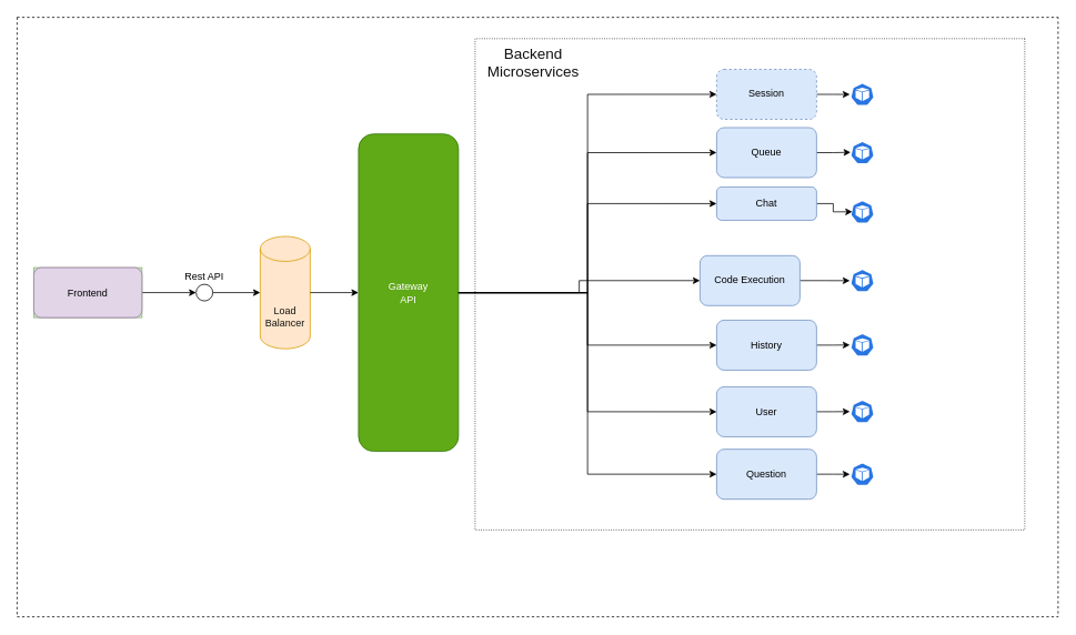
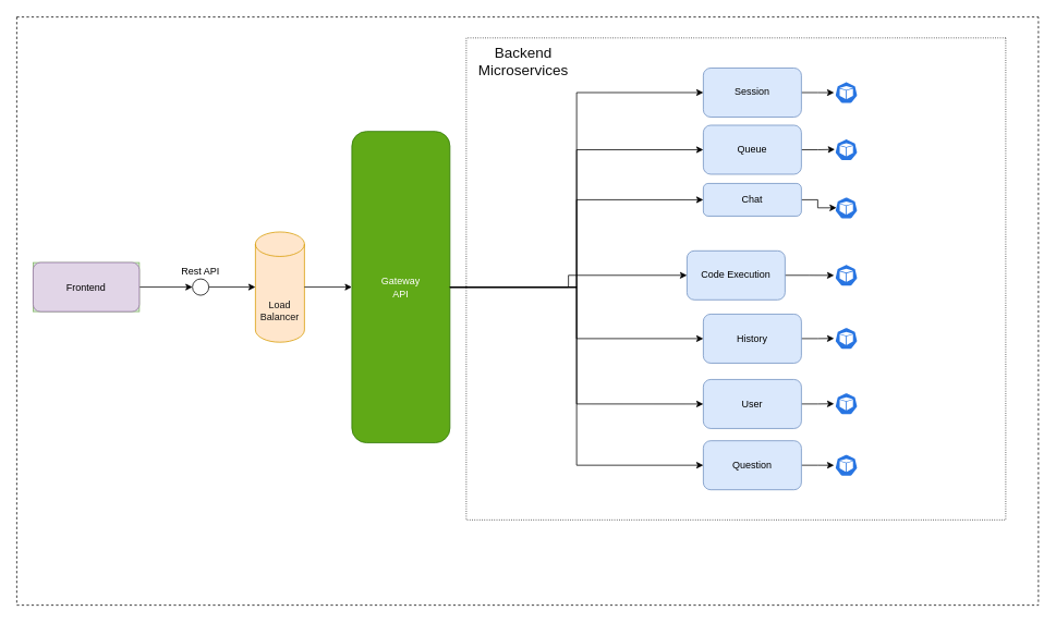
  <mxCell id="0" />
  <mxCell id="1" parent="0" />
  <mxCell id="2" value="" style="swimlane;startSize=0;dashed=1;" vertex="1" parent="1"><mxGeometry x="20" y="20" width="1250" height="720" as="geometry" /></mxCell>
  <mxCell id="3" style="edgeStyle=orthogonalEdgeStyle;rounded=0;orthogonalLoop=1;jettySize=auto;html=1;entryX=0.102;entryY=0.494;entryDx=0;entryDy=0;entryPerimeter=0;fontFamily=Helvetica;fontSize=12;fontColor=#ffffff;" edge="1" parent="2" source="4" target="41"><mxGeometry relative="1" as="geometry" /></mxCell>
  <mxCell id="4" value="Chat" style="rounded=1;whiteSpace=wrap;html=1;fillColor=#dae8fc;strokeColor=#6c8ebf;" vertex="1" parent="2"><mxGeometry x="840" y="203.74" width="120" height="40" as="geometry" /></mxCell>
  <mxCell id="5" value="" style="edgeStyle=orthogonalEdgeStyle;rounded=0;orthogonalLoop=1;jettySize=auto;html=1;fontFamily=Helvetica;fontSize=12;fontColor=#ffffff;" edge="1" parent="2" source="6" target="42"><mxGeometry relative="1" as="geometry" /></mxCell>
  <mxCell id="6" value="Code Execution" style="rounded=1;whiteSpace=wrap;html=1;fillColor=#dae8fc;strokeColor=#6c8ebf;" vertex="1" parent="2"><mxGeometry x="820" y="286.24" width="120" height="60" as="geometry" /></mxCell>
  <mxCell id="7" value="" style="edgeStyle=orthogonalEdgeStyle;rounded=0;orthogonalLoop=1;jettySize=auto;html=1;fontFamily=Helvetica;fontSize=12;fontColor=#ffffff;" edge="1" parent="2" source="8" target="43"><mxGeometry relative="1" as="geometry" /></mxCell>
  <mxCell id="8" value="History" style="rounded=1;whiteSpace=wrap;html=1;fillColor=#dae8fc;strokeColor=#6c8ebf;" vertex="1" parent="2"><mxGeometry x="840" y="363.74" width="120" height="60" as="geometry" /></mxCell>
  <mxCell id="9" value="" style="edgeStyle=orthogonalEdgeStyle;rounded=0;orthogonalLoop=1;jettySize=auto;html=1;fontFamily=Helvetica;fontSize=12;fontColor=#ffffff;" edge="1" parent="2" source="10" target="44"><mxGeometry relative="1" as="geometry" /></mxCell>
  <mxCell id="10" value="User" style="rounded=1;whiteSpace=wrap;html=1;fillColor=#dae8fc;strokeColor=#6c8ebf;" vertex="1" parent="2"><mxGeometry x="840" y="443.74" width="120" height="60" as="geometry" /></mxCell>
  <mxCell id="11" style="edgeStyle=orthogonalEdgeStyle;rounded=0;orthogonalLoop=1;jettySize=auto;html=1;fontFamily=Helvetica;fontSize=12;fontColor=#ffffff;" edge="1" parent="2" source="12" target="39"><mxGeometry relative="1" as="geometry" /></mxCell>
- <mxCell id="12" value="Session" style="rounded=1;whiteSpace=wrap;html=1;fillColor=#dae8fc;strokeColor=#6c8ebf;dashed=1;" vertex="1" parent="2"><mxGeometry x="840" y="62.49" width="120" height="60" as="geometry" /></mxCell>
+ <mxCell id="12" value="Session" style="rounded=1;whiteSpace=wrap;html=1;fillColor=#dae8fc;strokeColor=#6c8ebf;" vertex="1" parent="2"><mxGeometry x="840" y="62.49" width="120" height="60" as="geometry" /></mxCell>
  <mxCell id="13" value="" style="edgeStyle=orthogonalEdgeStyle;rounded=0;orthogonalLoop=1;jettySize=auto;html=1;fontFamily=Helvetica;fontSize=12;fontColor=#ffffff;" edge="1" parent="2" source="14" target="45"><mxGeometry relative="1" as="geometry" /></mxCell>
  <mxCell id="14" value="Question" style="rounded=1;whiteSpace=wrap;html=1;fillColor=#dae8fc;strokeColor=#6c8ebf;" vertex="1" parent="2"><mxGeometry x="840" y="518.74" width="120" height="60" as="geometry" /></mxCell>
  <mxCell id="15" value="" style="endArrow=classic;html=1;rounded=0;exitX=1;exitY=0.5;exitDx=0;exitDy=0;entryX=0;entryY=0.5;entryDx=0;entryDy=0;" edge="1" parent="2" target="17"><mxGeometry width="50" height="50" relative="1" as="geometry"><mxPoint x="140" y="330.62" as="sourcePoint" /><mxPoint x="190" y="330.62" as="targetPoint" /></mxGeometry></mxCell>
  <mxCell id="16" value="" style="group" vertex="1" connectable="0" parent="2"><mxGeometry x="200" y="300.62" width="50" height="40" as="geometry" /></mxCell>
  <mxCell id="17" value="" style="ellipse;whiteSpace=wrap;html=1;aspect=fixed;" vertex="1" parent="16"><mxGeometry x="15" y="20" width="20" height="20" as="geometry" /></mxCell>
  <mxCell id="18" value="Rest API" style="text;strokeColor=none;align=center;fillColor=none;html=1;verticalAlign=middle;whiteSpace=wrap;rounded=0;" vertex="1" parent="16"><mxGeometry width="50" height="20" as="geometry" /></mxCell>
  <mxCell id="19" value="" style="shape=cylinder3;whiteSpace=wrap;html=1;boundedLbl=1;backgroundOutline=1;size=15;rounded=1;fontFamily=Helvetica;fontSize=12;fillColor=#ffe6cc;strokeColor=#d79b00;" vertex="1" parent="2"><mxGeometry x="292" y="263.12" width="60" height="135" as="geometry" /></mxCell>
  <mxCell id="20" value="" style="shape=image;imageAspect=0;aspect=fixed;verticalLabelPosition=bottom;verticalAlign=top;rounded=1;strokeColor=#2D7600;fontFamily=Helvetica;fontSize=12;fontColor=#ffffff;fillColor=#60a917;html=1;image=https://cdn-icons-png.flaticon.com/512/5880/5880629.png;" vertex="1" parent="2"><mxGeometry x="304" y="302.62" width="36" height="36" as="geometry" /></mxCell>
  <mxCell id="21" value="Load Balancer" style="text;strokeColor=none;align=center;fillColor=none;html=1;verticalAlign=middle;whiteSpace=wrap;rounded=0;fontSize=12;fontFamily=Helvetica;fontColor=#141414;" vertex="1" parent="2"><mxGeometry x="287" y="345" width="70" height="30" as="geometry" /></mxCell>
  <mxCell id="22" value="" style="endArrow=classic;html=1;rounded=0;fontFamily=Helvetica;fontSize=12;fontColor=#ffffff;exitX=1;exitY=0.5;exitDx=0;exitDy=0;entryX=0;entryY=0.5;entryDx=0;entryDy=0;entryPerimeter=0;" edge="1" parent="2" source="17" target="19"><mxGeometry width="50" height="50" relative="1" as="geometry"><mxPoint x="400" y="355.62" as="sourcePoint" /><mxPoint x="450" y="305.62" as="targetPoint" /></mxGeometry></mxCell>
  <mxCell id="23" value="" style="group;fillColor=#d5e8d4;strokeColor=#82b366;" vertex="1" connectable="0" parent="2"><mxGeometry x="20" y="300.62" width="130" height="60" as="geometry" /></mxCell>
  <mxCell id="24" value="Frontend" style="rounded=1;whiteSpace=wrap;html=1;fillColor=#e1d5e7;strokeColor=#9673a6;" vertex="1" parent="23"><mxGeometry width="130" height="60" as="geometry" /></mxCell>
  <mxCell id="25" value="" style="shape=image;imageAspect=0;aspect=fixed;verticalLabelPosition=bottom;verticalAlign=top;image=https://styles.redditmedia.com/t5_2su6s/styles/communityIcon_4g1uo0kd87c61.png;" vertex="1" parent="23"><mxGeometry x="4" y="14.5" width="31" height="31" as="geometry" /></mxCell>
  <mxCell id="26" value="" style="endArrow=classic;html=1;rounded=0;fontFamily=Helvetica;fontSize=12;fontColor=#ffffff;exitX=1;exitY=0.5;exitDx=0;exitDy=0;exitPerimeter=0;entryX=0;entryY=0.5;entryDx=0;entryDy=0;" edge="1" parent="2" source="19" target="28"><mxGeometry width="50" height="50" relative="1" as="geometry"><mxPoint x="460" y="365.62" as="sourcePoint" /><mxPoint x="510" y="315.62" as="targetPoint" /></mxGeometry></mxCell>
  <mxCell id="27" value="" style="group" vertex="1" connectable="0" parent="2"><mxGeometry x="410" y="140" width="120" height="381.25" as="geometry" /></mxCell>
  <mxCell id="28" value="Gateway&lt;br&gt;API" style="rounded=1;whiteSpace=wrap;html=1;fillColor=#60a917;strokeColor=#2D7600;fontColor=#ffffff;" vertex="1" parent="27"><mxGeometry width="120" height="381.25" as="geometry" /></mxCell>
  <mxCell id="29" value="" style="shape=image;imageAspect=0;aspect=fixed;verticalLabelPosition=bottom;verticalAlign=top;image=https://techannotation.files.wordpress.com/2019/12/nginx-logo.png;" vertex="1" parent="27"><mxGeometry x="40" y="131.25" width="40" height="40" as="geometry" /></mxCell>
  <mxCell id="30" style="edgeStyle=orthogonalEdgeStyle;rounded=0;orthogonalLoop=1;jettySize=auto;html=1;entryX=0;entryY=0.5;entryDx=0;entryDy=0;fontFamily=Helvetica;fontSize=12;fontColor=#ffffff;" edge="1" parent="2" source="28" target="12"><mxGeometry relative="1" as="geometry" /></mxCell>
  <mxCell id="31" style="edgeStyle=orthogonalEdgeStyle;rounded=0;orthogonalLoop=1;jettySize=auto;html=1;entryX=0;entryY=0.5;entryDx=0;entryDy=0;fontFamily=Helvetica;fontSize=12;fontColor=#ffffff;" edge="1" parent="2" source="28" target="47"><mxGeometry relative="1" as="geometry" /></mxCell>
  <mxCell id="32" style="edgeStyle=orthogonalEdgeStyle;rounded=0;orthogonalLoop=1;jettySize=auto;html=1;entryX=0;entryY=0.5;entryDx=0;entryDy=0;fontFamily=Helvetica;fontSize=12;fontColor=#ffffff;" edge="1" parent="2" source="28" target="4"><mxGeometry relative="1" as="geometry" /></mxCell>
  <mxCell id="33" style="edgeStyle=orthogonalEdgeStyle;rounded=0;orthogonalLoop=1;jettySize=auto;html=1;fontFamily=Helvetica;fontSize=12;fontColor=#ffffff;" edge="1" parent="2" source="28" target="6"><mxGeometry relative="1" as="geometry" /></mxCell>
  <mxCell id="34" style="edgeStyle=orthogonalEdgeStyle;rounded=0;orthogonalLoop=1;jettySize=auto;html=1;fontFamily=Helvetica;fontSize=12;fontColor=#ffffff;" edge="1" parent="2" source="28" target="8"><mxGeometry relative="1" as="geometry" /></mxCell>
  <mxCell id="35" style="edgeStyle=orthogonalEdgeStyle;rounded=0;orthogonalLoop=1;jettySize=auto;html=1;entryX=0;entryY=0.5;entryDx=0;entryDy=0;fontFamily=Helvetica;fontSize=12;fontColor=#ffffff;" edge="1" parent="2" source="28" target="10"><mxGeometry relative="1" as="geometry" /></mxCell>
  <mxCell id="36" style="edgeStyle=orthogonalEdgeStyle;rounded=0;orthogonalLoop=1;jettySize=auto;html=1;fontFamily=Helvetica;fontSize=12;fontColor=#ffffff;" edge="1" parent="2" source="28" target="14"><mxGeometry relative="1" as="geometry" /></mxCell>
  <mxCell id="37" value="" style="swimlane;startSize=0;rounded=1;fontFamily=Helvetica;fontSize=12;html=1;strokeColor=default;dashed=1;dashPattern=1 2;" vertex="1" parent="2"><mxGeometry x="550" y="25.62" width="660" height="590" as="geometry" /></mxCell>
  <mxCell id="38" value="" style="shape=image;imageAspect=0;aspect=fixed;verticalLabelPosition=bottom;verticalAlign=top;rounded=1;strokeColor=#2D7600;fontFamily=Helvetica;fontSize=12;fontColor=#ffffff;fillColor=#60a917;html=1;image=https://miro.medium.com/v2/resize:fit:600/1*Xyrmr3lIfdwwH638Iv0LzQ.png;" vertex="1" parent="37"><mxGeometry x="550" y="4.38" width="100" height="50" as="geometry" /></mxCell>
  <mxCell id="39" value="" style="sketch=0;html=1;dashed=0;whitespace=wrap;fillColor=#2875E2;strokeColor=#ffffff;points=[[0.005,0.63,0],[0.1,0.2,0],[0.9,0.2,0],[0.5,0,0],[0.995,0.63,0],[0.72,0.99,0],[0.5,1,0],[0.28,0.99,0]];verticalLabelPosition=bottom;align=center;verticalAlign=top;shape=mxgraph.kubernetes.icon;prIcon=pod;rounded=1;fontFamily=Helvetica;fontSize=12;fontColor=#ffffff;" vertex="1" parent="37"><mxGeometry x="450" y="53.44" width="30" height="26.87" as="geometry" /></mxCell>
  <mxCell id="40" value="" style="sketch=0;html=1;dashed=0;whitespace=wrap;fillColor=#2875E2;strokeColor=#ffffff;points=[[0.005,0.63,0],[0.1,0.2,0],[0.9,0.2,0],[0.5,0,0],[0.995,0.63,0],[0.72,0.99,0],[0.5,1,0],[0.28,0.99,0]];verticalLabelPosition=bottom;align=center;verticalAlign=top;shape=mxgraph.kubernetes.icon;prIcon=pod;rounded=1;fontFamily=Helvetica;fontSize=12;fontColor=#ffffff;" vertex="1" parent="37"><mxGeometry x="450" y="123.44" width="30" height="26.87" as="geometry" /></mxCell>
  <mxCell id="41" value="" style="sketch=0;html=1;dashed=0;whitespace=wrap;fillColor=#2875E2;strokeColor=#ffffff;points=[[0.005,0.63,0],[0.1,0.2,0],[0.9,0.2,0],[0.5,0,0],[0.995,0.63,0],[0.72,0.99,0],[0.5,1,0],[0.28,0.99,0]];verticalLabelPosition=bottom;align=center;verticalAlign=top;shape=mxgraph.kubernetes.icon;prIcon=pod;rounded=1;fontFamily=Helvetica;fontSize=12;fontColor=#ffffff;" vertex="1" parent="37"><mxGeometry x="450" y="194.69" width="30" height="26.87" as="geometry" /></mxCell>
  <mxCell id="42" value="" style="sketch=0;html=1;dashed=0;whitespace=wrap;fillColor=#2875E2;strokeColor=#ffffff;points=[[0.005,0.63,0],[0.1,0.2,0],[0.9,0.2,0],[0.5,0,0],[0.995,0.63,0],[0.72,0.99,0],[0.5,1,0],[0.28,0.99,0]];verticalLabelPosition=bottom;align=center;verticalAlign=top;shape=mxgraph.kubernetes.icon;prIcon=pod;rounded=1;fontFamily=Helvetica;fontSize=12;fontColor=#ffffff;" vertex="1" parent="37"><mxGeometry x="450" y="277.19" width="30" height="26.87" as="geometry" /></mxCell>
  <mxCell id="43" value="" style="sketch=0;html=1;dashed=0;whitespace=wrap;fillColor=#2875E2;strokeColor=#ffffff;points=[[0.005,0.63,0],[0.1,0.2,0],[0.9,0.2,0],[0.5,0,0],[0.995,0.63,0],[0.72,0.99,0],[0.5,1,0],[0.28,0.99,0]];verticalLabelPosition=bottom;align=center;verticalAlign=top;shape=mxgraph.kubernetes.icon;prIcon=pod;rounded=1;fontFamily=Helvetica;fontSize=12;fontColor=#ffffff;" vertex="1" parent="37"><mxGeometry x="450" y="354.38" width="30" height="26.87" as="geometry" /></mxCell>
  <mxCell id="44" value="" style="sketch=0;html=1;dashed=0;whitespace=wrap;fillColor=#2875E2;strokeColor=#ffffff;points=[[0.005,0.63,0],[0.1,0.2,0],[0.9,0.2,0],[0.5,0,0],[0.995,0.63,0],[0.72,0.99,0],[0.5,1,0],[0.28,0.99,0]];verticalLabelPosition=bottom;align=center;verticalAlign=top;shape=mxgraph.kubernetes.icon;prIcon=pod;rounded=1;fontFamily=Helvetica;fontSize=12;fontColor=#ffffff;" vertex="1" parent="37"><mxGeometry x="450" y="434.38" width="30" height="26.87" as="geometry" /></mxCell>
  <mxCell id="45" value="" style="sketch=0;html=1;dashed=0;whitespace=wrap;fillColor=#2875E2;strokeColor=#ffffff;points=[[0.005,0.63,0],[0.1,0.2,0],[0.9,0.2,0],[0.5,0,0],[0.995,0.63,0],[0.72,0.99,0],[0.5,1,0],[0.28,0.99,0]];verticalLabelPosition=bottom;align=center;verticalAlign=top;shape=mxgraph.kubernetes.icon;prIcon=pod;rounded=1;fontFamily=Helvetica;fontSize=12;fontColor=#ffffff;" vertex="1" parent="37"><mxGeometry x="450" y="509.69" width="30" height="26.87" as="geometry" /></mxCell>
  <mxCell id="46" style="edgeStyle=orthogonalEdgeStyle;rounded=0;orthogonalLoop=1;jettySize=auto;html=1;entryX=0.033;entryY=0.485;entryDx=0;entryDy=0;entryPerimeter=0;fontFamily=Helvetica;fontSize=12;fontColor=#ffffff;" edge="1" parent="37" source="47" target="40"><mxGeometry relative="1" as="geometry" /></mxCell>
  <mxCell id="47" value="Queue" style="rounded=1;whiteSpace=wrap;html=1;fillColor=#dae8fc;strokeColor=#6c8ebf;" vertex="1" parent="37"><mxGeometry x="290" y="106.87" width="120" height="60" as="geometry" /></mxCell>
  <mxCell id="48" value="&lt;font color=&quot;#0f0f0f&quot; style=&quot;font-size: 18px;&quot;&gt;Backend Microservices&lt;/font&gt;" style="text;strokeColor=none;align=center;fillColor=none;html=1;verticalAlign=middle;whiteSpace=wrap;rounded=0;fontSize=18;fontFamily=Helvetica;fontColor=#ffffff;" vertex="1" parent="37"><mxGeometry x="40" y="14.38" width="60" height="30" as="geometry" /></mxCell>
